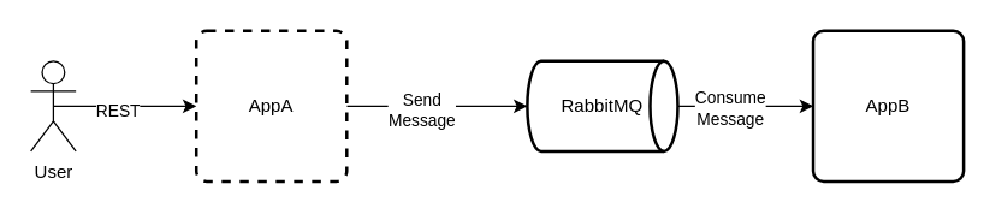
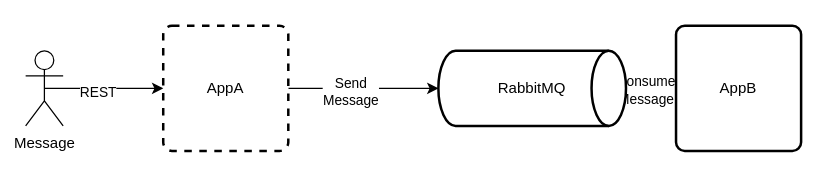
  <mxCell id="0" />
  <mxCell id="1" parent="0" />
  <mxCell id="2" style="edgeStyle=orthogonalEdgeStyle;rounded=0;orthogonalLoop=1;jettySize=auto;html=1;exitX=1;exitY=0.5;exitDx=0;exitDy=0;exitPerimeter=0;entryX=0;entryY=0.5;entryDx=0;entryDy=0;" edge="1" parent="1" source="4" target="8"><mxGeometry relative="1" as="geometry" /></mxCell>
  <mxCell id="3" value="Consume&lt;br&gt;Message" style="edgeLabel;html=1;align=center;verticalAlign=middle;resizable=0;points=[];" vertex="1" connectable="0" parent="2"><mxGeometry x="-0.236" y="-1" relative="1" as="geometry"><mxPoint as="offset" /></mxGeometry></mxCell>
- <mxCell id="4" value="RabbitMQ" style="strokeWidth=2;html=1;shape=mxgraph.flowchart.direct_data;whiteSpace=wrap;" vertex="1" parent="1"><mxGeometry x="350" y="40" width="100" height="60" as="geometry" /></mxCell>
+ <mxCell id="4" value="RabbitMQ" style="strokeWidth=2;html=1;shape=mxgraph.flowchart.direct_data;whiteSpace=wrap;" vertex="1" parent="1"><mxGeometry x="350" y="40" width="150" height="60" as="geometry" /></mxCell>
  <mxCell id="5" style="edgeStyle=orthogonalEdgeStyle;rounded=0;orthogonalLoop=1;jettySize=auto;html=1;exitX=1;exitY=0.5;exitDx=0;exitDy=0;entryX=0;entryY=0.5;entryDx=0;entryDy=0;entryPerimeter=0;" edge="1" parent="1" source="7" target="4"><mxGeometry relative="1" as="geometry" /></mxCell>
  <mxCell id="6" value="Send &lt;br&gt;Message" style="edgeLabel;html=1;align=center;verticalAlign=middle;resizable=0;points=[];" vertex="1" connectable="0" parent="5"><mxGeometry x="-0.191" y="-2" relative="1" as="geometry"><mxPoint as="offset" /></mxGeometry></mxCell>
  <mxCell id="7" value="AppA" style="rounded=1;whiteSpace=wrap;html=1;absoluteArcSize=1;arcSize=14;strokeWidth=2;dashed=1;" vertex="1" parent="1"><mxGeometry x="130" y="20" width="100" height="100" as="geometry" /></mxCell>
  <mxCell id="8" value="AppB" style="rounded=1;whiteSpace=wrap;html=1;absoluteArcSize=1;arcSize=14;strokeWidth=2;" vertex="1" parent="1"><mxGeometry x="540" y="20" width="100" height="100" as="geometry" /></mxCell>
  <mxCell id="9" style="edgeStyle=orthogonalEdgeStyle;rounded=0;orthogonalLoop=1;jettySize=auto;html=1;exitX=0.5;exitY=0.5;exitDx=0;exitDy=0;exitPerimeter=0;entryX=0;entryY=0.5;entryDx=0;entryDy=0;" edge="1" parent="1" source="11" target="7"><mxGeometry relative="1" as="geometry" /></mxCell>
  <mxCell id="10" value="REST" style="edgeLabel;html=1;align=center;verticalAlign=middle;resizable=0;points=[];" vertex="1" connectable="0" parent="9"><mxGeometry x="-0.126" y="-2" relative="1" as="geometry"><mxPoint as="offset" /></mxGeometry></mxCell>
- <mxCell id="11" value="User" style="shape=umlActor;verticalLabelPosition=bottom;verticalAlign=top;html=1;outlineConnect=0;" vertex="1" parent="1"><mxGeometry x="20" y="40" width="30" height="60" as="geometry" /></mxCell>
+ <mxCell id="11" value="Message" style="shape=umlActor;verticalLabelPosition=bottom;verticalAlign=top;html=1;outlineConnect=0;" vertex="1" parent="1"><mxGeometry x="20" y="40" width="30" height="60" as="geometry" /></mxCell>
